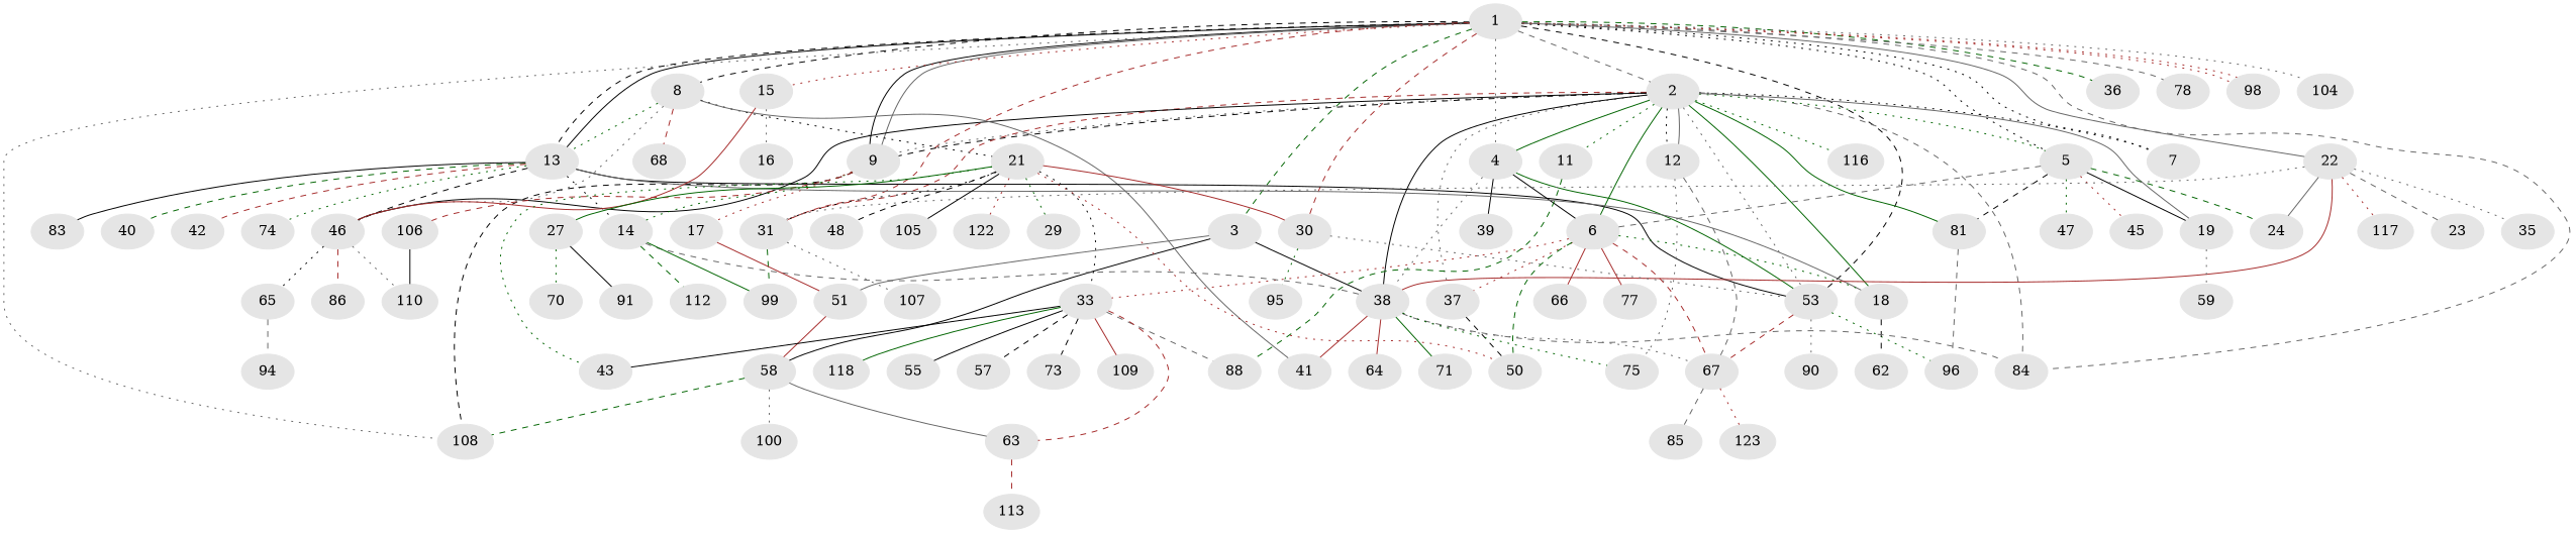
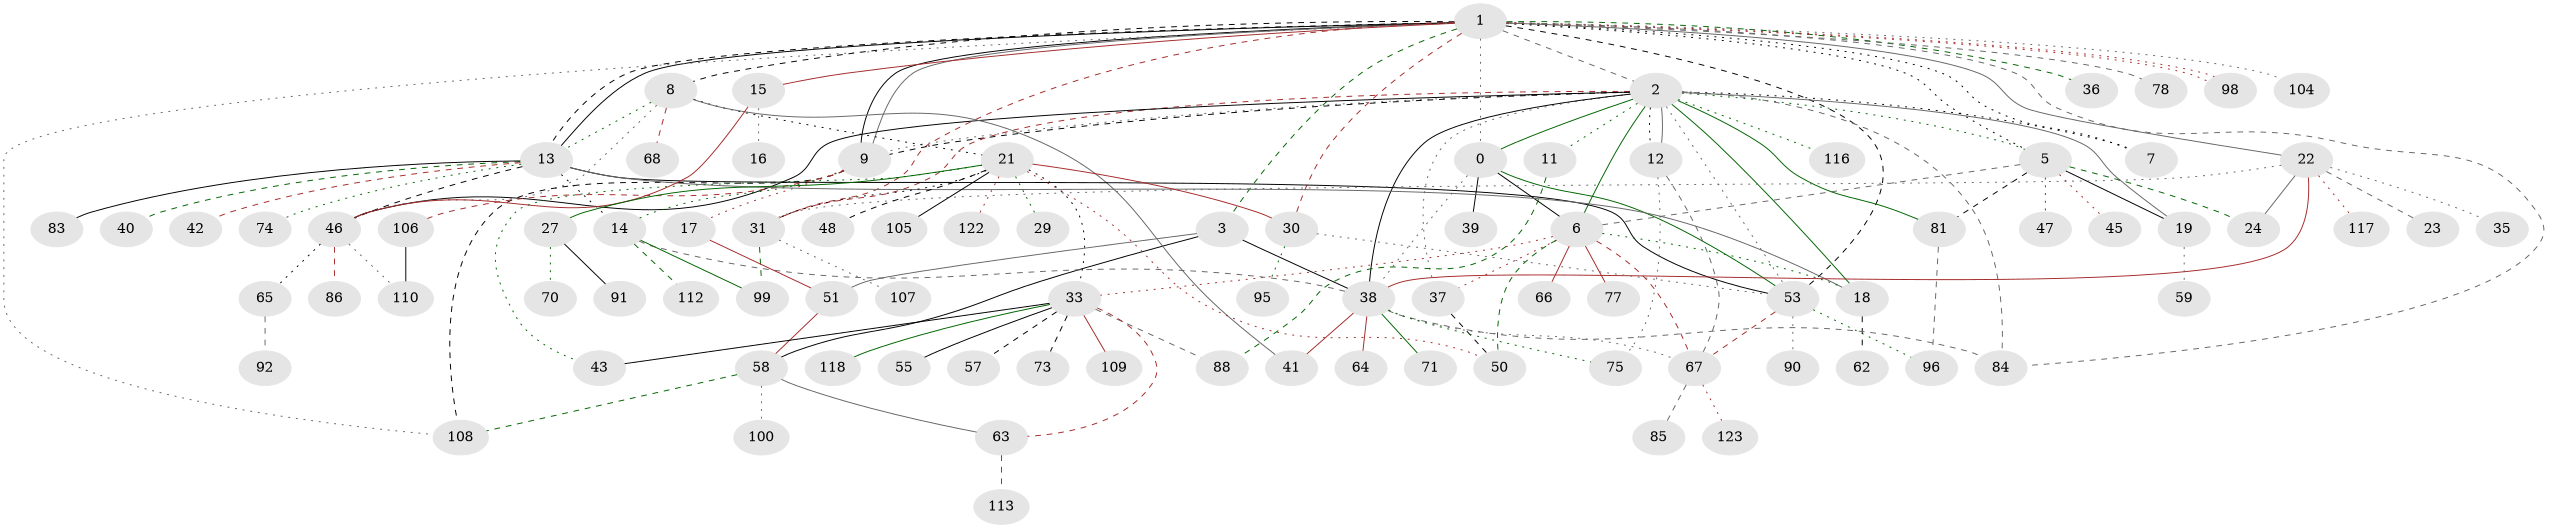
  graph {
    node [color=gray90 style=filled]
    edge [color=gray40 style=dotted]
    1 [super="+72"]
    2 [super="+10"]
    3
-   4 [super="+89"]
+   4 [super="+89" label=0]
    5 [super="+87"]
    7 [super="+49"]
    8 [super="+69"]
    9
    13 [super="+82"]
    15 [super="+79"]
    22 [super="+28"]
    30 [super="+52"]
    31 [super="+103"]
    36
    53 [super="+121"]
    78
    84
    98
    104
    108
    6 [super="+56"]
    11 [super="+20"]
    12 [super="+25"]
    18 [super="+34"]
    19 [super="+26"]
    37
    38 [super="+44"]
    46 [super="+77"]
    81 [super="+114"]
    116
    51 [super="+93"]
    58 [super="+60"]
    39
    24 [super="+54"]
    45
    47
    21 [super="+32"]
    41
    68
    14 [super="+76"]
    17 [super="+101"]
    106 [super="+120"]
    40
    42
    74
    83
    16
    23
    35
    117
    95
    99
    107
    67 [super="+80"]
    90
    96
    33 [super="+92"]
    50
    66
    n60 [label=77]
    88
    75
    62
    59 [super="+61"]
    64
    71
    65
    86
    110 [super="+111"]
    63
    100
    43
    55 [super="+119"]
    57
    73
    109
    118
    85
    123
    27
    29
    48
    105 [super="+115"]
    122
    112
    70
    91
    113
-   94
+   94 [label=92]
    1 -- 2 [style=dashed]
    1 -- 3 [color=darkgreen style=dashed]
    1 -- 4
    1 -- 5 [color=black]
    1 -- 7 [color=black]
    1 -- 8 [color=black style=dashed]
    1 -- 9 [color=black style=solid]
    1 -- 9 [style=solid]
    1 -- 13 [color=black style=dashed weight=2]
    1 -- 13 [color=black style=solid]
-   1 -- 15 [color=brown]
+   1 -- 15 [color=brown style=solid]
    1 -- 22 [style=solid]
    1 -- 30 [color=brown style=dashed]
    1 -- 31 [color=brown style=dashed]
    1 -- 36 [color=darkgreen style=dashed]
    1 -- 53 [color=black style=dashed]
    1 -- 78 [style=dashed]
    1 -- 84 [style=dashed]
    1 -- 98 [color=brown]
    1 -- 98 [color=brown]
    1 -- 104
    1 -- 108
    2 -- 4 [color=darkgreen style=solid]
    2 -- 5 [color=darkgreen]
    2 -- 7 [color=black]
    2 -- 9
    2 -- 9 [color=black style=dashed]
    2 -- 31 [color=brown style=dashed]
    2 -- 53
    2 -- 84 [style=dashed]
    2 -- 6 [color=darkgreen style=solid]
    2 -- 11 [color=darkgreen]
    2 -- 12 [color=black]
    2 -- 12 [style=solid]
    2 -- 18 [color=darkgreen style=solid]
    2 -- 19 [style=solid weight=2]
    2 -- 37
    2 -- 38 [color=black style=solid]
    2 -- 46 [color=black style=solid]
    2 -- 81 [color=darkgreen style=solid]
    2 -- 116 [color=darkgreen]
    3 -- 38 [color=black style=solid]
    3 -- 51 [style=solid]
    3 -- 58 [color=black style=solid]
    4 -- 53 [color=darkgreen style=solid]
    4 -- 6 [color=black style=solid]
    4 -- 38
    4 -- 39 [color=black style=solid]
    5 -- 6 [style=dashed]
    5 -- 19 [color=black style=solid]
    5 -- 81 [color=black style=dashed]
    5 -- 24 [color=darkgreen style=dashed]
    5 -- 45 [color=brown]
    5 -- 47 [color=darkgreen]
    8 -- 13 [color=darkgreen]
    8 -- 46
    8 -- 21 [color=black]
    8 -- 41 [style=solid]
    8 -- 68 [color=brown style=dashed]
    9 -- 108 [color=black style=dashed]
    9 -- 14 [color=darkgreen]
    9 -- 17 [color=brown]
    9 -- 106 [color=brown style=dashed]
    13 -- 53 [color=black style=solid]
    13 -- 18 [style=solid]
    13 -- 46 [color=black style=dashed]
    13 -- 14 [color=black]
    13 -- 40 [color=darkgreen style=dashed]
    13 -- 42 [color=brown style=dashed]
    13 -- 74 [color=darkgreen]
    13 -- 83 [color=black style=solid]
    15 -- 46 [color=brown style=solid]
    15 -- 16
    22 -- 31
    22 -- 38 [color=brown style=solid]
    22 -- 24 [style=solid]
    22 -- 23 [style=dashed]
    22 -- 35
    22 -- 117 [color=brown]
    30 -- 53
    30 -- 95 [color=darkgreen]
    31 -- 99 [color=darkgreen style=dashed]
    31 -- 107
    53 -- 67 [color=brown style=dashed]
    53 -- 90
    53 -- 96 [color=darkgreen]
    6 -- 18 [color=darkgreen]
    6 -- 37 [color=brown]
    6 -- 67 [color=brown style=dashed]
    6 -- 33 [color=brown]
    6 -- 50 [color=darkgreen style=dashed]
    6 -- 66 [color=brown style=solid]
    6 -- n60 [color=brown style=solid]
    11 -- 88 [color=darkgreen style=dashed]
    12 -- 67 [style=dashed]
    12 -- 75
    18 -- 62 [color=black style=dashed]
    19 -- 59
    37 -- 50 [color=black style=dashed]
    38 -- 84 [style=dashed]
    38 -- 41 [color=brown style=solid]
    38 -- 67
    38 -- 75 [color=darkgreen]
    38 -- 64 [color=brown style=solid]
    38 -- 71 [color=darkgreen style=solid]
    46 -- 65 [color=black]
    46 -- 86 [color=brown style=dashed]
    46 -- 110
    81 -- 96 [style=dashed]
    51 -- 58 [color=brown style=solid]
    58 -- 108 [color=darkgreen style=dashed]
    58 -- 63 [style=solid]
    58 -- 100
    21 -- 30 [color=brown style=solid]
    21 -- 31 [color=black]
    21 -- 33 [color=black]
    21 -- 50 [color=brown]
    21 -- 43 [color=darkgreen]
    21 -- 27 [color=darkgreen style=solid]
    21 -- 29 [color=darkgreen]
    21 -- 48 [color=black style=dashed]
    21 -- 105 [color=black style=solid]
    21 -- 122 [color=brown]
    14 -- 38 [style=dashed]
    14 -- 99 [color=darkgreen style=solid]
    14 -- 112 [color=darkgreen style=dashed]
    17 -- 51 [color=brown style=solid]
    106 -- 110 [color=black style=solid]
    67 -- 85 [style=dashed]
    67 -- 123 [color=brown]
    33 -- 88 [style=dashed]
    33 -- 63 [color=brown style=dashed]
    33 -- 43 [color=black style=solid]
    33 -- 55 [color=black style=solid]
    33 -- 57 [color=black style=dashed]
    33 -- 73 [color=black style=dashed]
    33 -- 109 [color=brown style=solid]
    33 -- 118 [color=darkgreen style=solid]
    65 -- 94 [style=dashed]
    63 -- 113 [color=brown style=dashed]
    27 -- 70 [color=darkgreen]
    27 -- 91 [color=black style=solid]
  }
